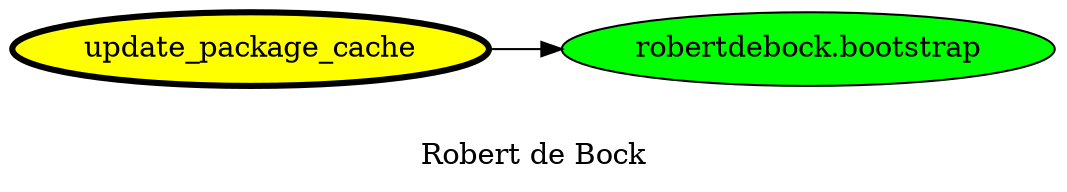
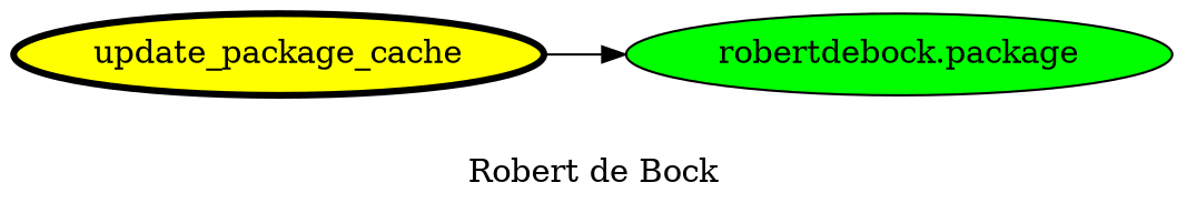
  digraph {
    label="Robert de Bock"
    rankdir=LR
    node [style=filled]
    update_package_cache [fillcolor=yellow penwidth=3]
-   "robertdebock.bootstrap" [fillcolor=green]
+   "robertdebock.bootstrap" [fillcolor=green label="robertdebock.package"]
    update_package_cache -> "robertdebock.bootstrap"
  }
